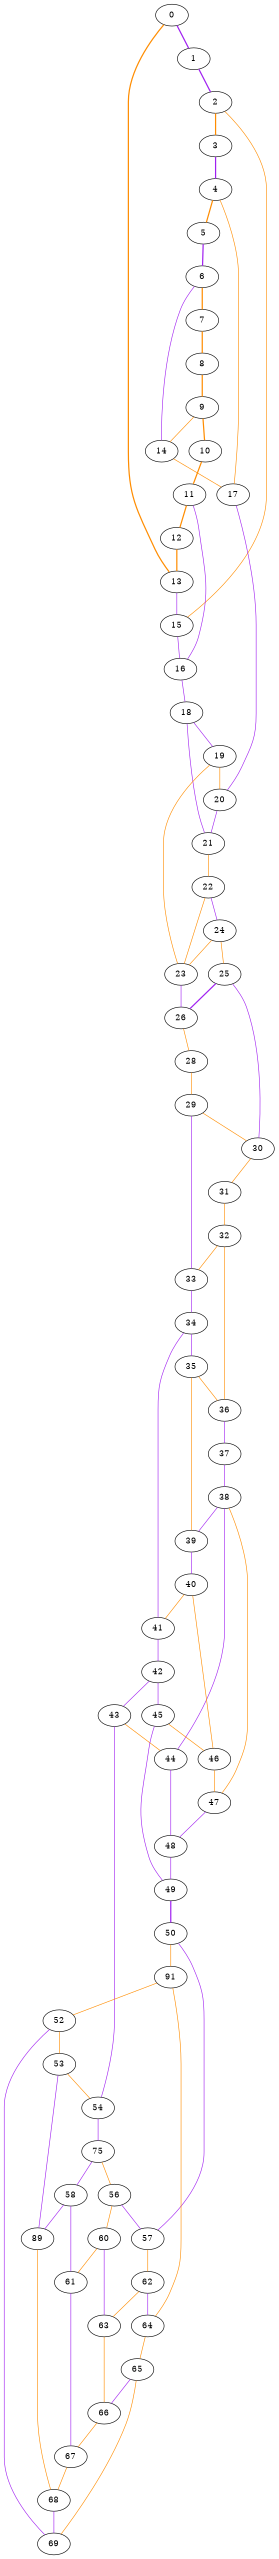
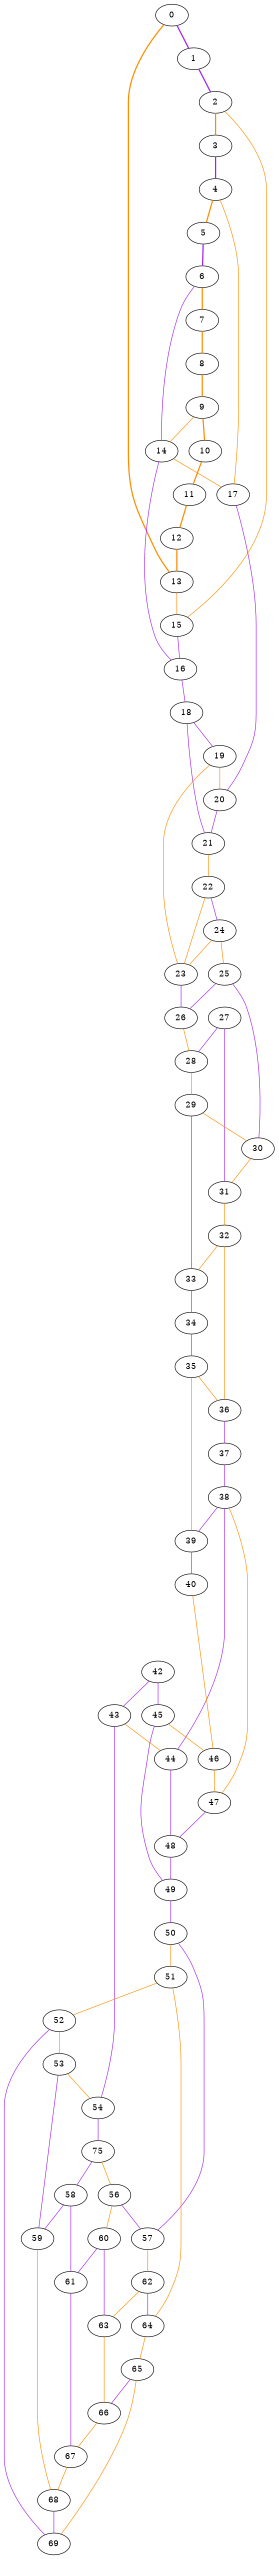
  graph {
    edge [color=purple]
    0
    1
    13
    2
    15
    3
    16
    4
    5
    17
    18
    6
    20
    7
    14
    21
    8
    9
    10
    11
    12
    19
    23
    22
    26
    24
    28
    25
    30
+   27
    31
    29
    32
    33
    36
    34
    35
-   41
    37
    38
    39
    42
    40
    43
    45
    46
    44
    47
    48
    49
    54
    n52 [label=75]
    50
    56
    58
-   51 [label=91]
+   51
    57
    52
    64
    62
    53
    69
    65
    63
-   59 [label=89]
+   59
    66
    68
    60
    61
    67
    0 -- 1 [style=bold]
    0 -- 13 [color=darkorange style=bold]
    1 -- 2 [style=bold]
-   13 -- 15
+   13 -- 15 [color=darkorange]
    2 -- 15 [color=darkorange]
    2 -- 3 [color=darkorange style=bold]
    15 -- 16
    3 -- 4 [style=bold]
    16 -- 18
    4 -- 5 [color=darkorange style=bold]
    4 -- 17 [color=darkorange]
    5 -- 6 [style=bold]
    17 -- 20
    18 -- 21
    18 -- 19
    6 -- 7 [color=darkorange style=bold]
    6 -- 14
    20 -- 21
    7 -- 8 [color=darkorange style=bold]
    14 -- 17 [color=darkorange]
    21 -- 22 [color=darkorange]
    8 -- 9 [color=darkorange style=bold]
    9 -- 14 [color=darkorange]
    9 -- 10 [color=darkorange style=bold]
    10 -- 11 [color=darkorange style=bold]
-   11 -- 16
+   14 -- 16
    11 -- 12 [color=darkorange style=bold]
    12 -- 13 [color=darkorange style=bold]
    19 -- 20 [color=darkorange]
    19 -- 23 [color=darkorange]
    23 -- 26
    22 -- 23 [color=darkorange]
    22 -- 24
    26 -- 28 [color=darkorange]
    24 -- 23 [color=darkorange]
    24 -- 25 [color=darkorange]
    28 -- 29 [color=darkorange]
-   25 -- 26 [style=bold]
+   25 -- 26
    25 -- 30
    30 -- 31 [color=darkorange]
+   27 -- 28
+   27 -- 31
    31 -- 32 [color=darkorange]
    29 -- 30 [color=darkorange]
    29 -- 33
    32 -- 33 [color=darkorange]
    32 -- 36 [color=darkorange]
    33 -- 34
    36 -- 37
    34 -- 35
-   34 -- 41
    35 -- 36 [color=darkorange]
    35 -- 39 [color=darkorange]
-   41 -- 42
    37 -- 38
    38 -- 39
    38 -- 44
    38 -- 47 [color=darkorange]
    39 -- 40
    42 -- 43
    42 -- 45
-   40 -- 41 [color=darkorange]
    40 -- 46 [color=darkorange]
    43 -- 44 [color=darkorange]
    43 -- 54
    45 -- 46 [color=darkorange]
    45 -- 49
    46 -- 47 [color=darkorange]
    44 -- 48
    47 -- 48
    48 -- 49
-   49 -- 50 [style=bold]
+   49 -- 50
    54 -- n52
    n52 -- 56 [color=darkorange]
    n52 -- 58
    50 -- 51 [color=darkorange]
    50 -- 57
    56 -- 57
    56 -- 60 [color=darkorange]
    58 -- 59
    58 -- 61
    51 -- 52 [color=darkorange]
    51 -- 64 [color=darkorange]
    57 -- 62 [color=darkorange]
    52 -- 53 [color=darkorange]
    52 -- 69
    64 -- 65 [color=darkorange]
    62 -- 64
    62 -- 63 [color=darkorange]
    53 -- 54 [color=darkorange]
    53 -- 59
    65 -- 69 [color=darkorange]
    65 -- 66
    63 -- 66 [color=darkorange]
    59 -- 68 [color=darkorange]
    66 -- 67 [color=darkorange]
    68 -- 69
    60 -- 63
-   60 -- 61 [color=darkorange]
+   60 -- 61
    61 -- 67
    67 -- 68 [color=darkorange]
  }
